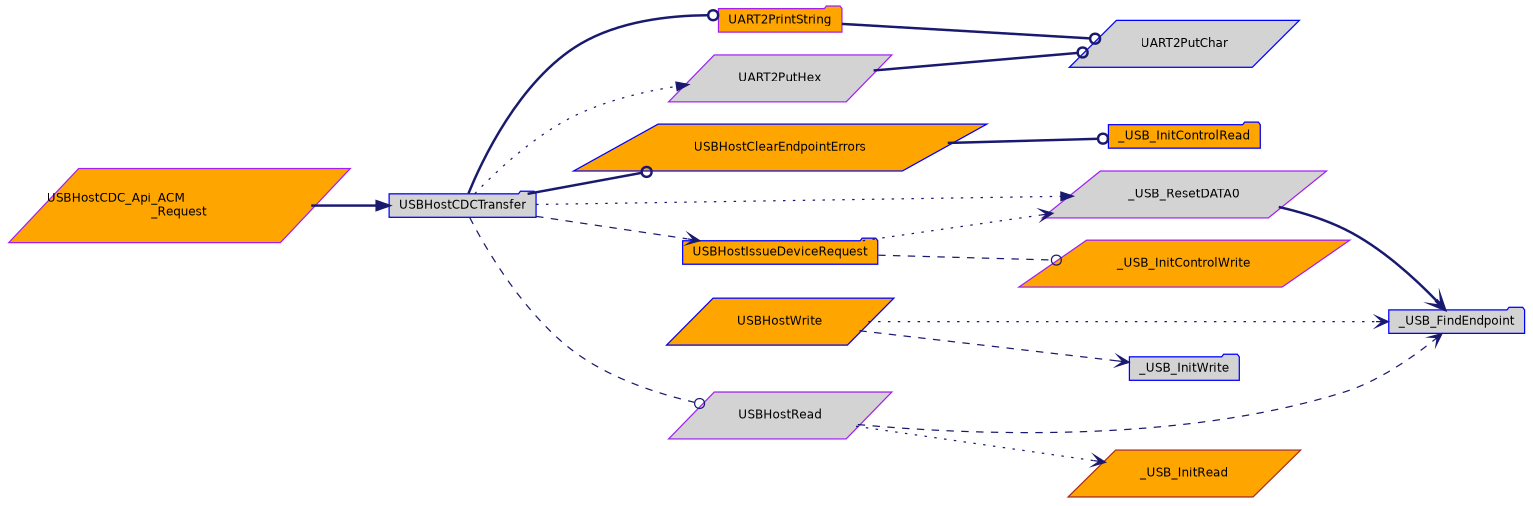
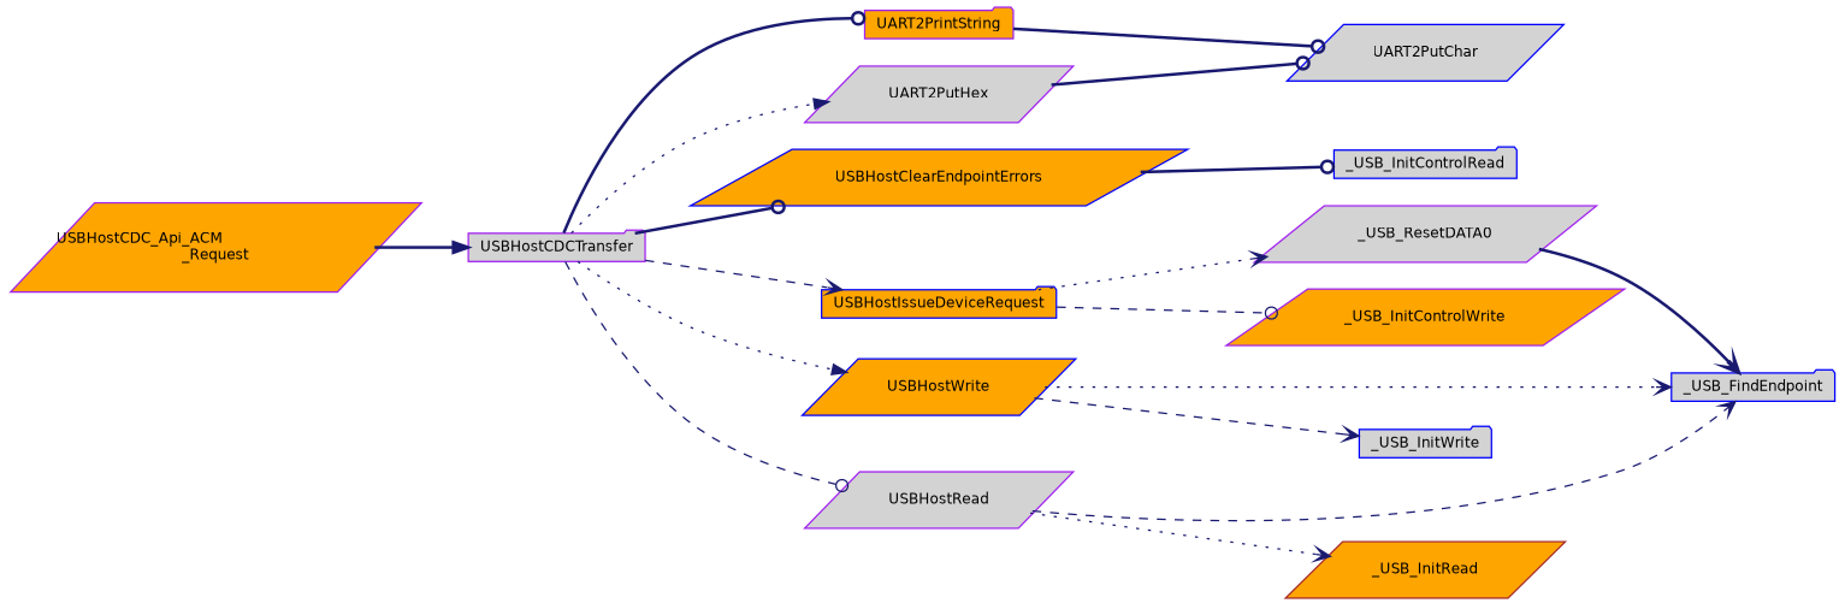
  digraph {
    rankdir=LR
    node [color=blue fillcolor=orange fontname=Helvetica fontsize=10 shape=parallelogram style=filled]
    edge [arrowhead=odot color=midnightblue fontname=Helvetica fontsize=10 labelfontname=Helvetica labelfontsize=10 style=bold]
    n1 [color=purple fontcolor=black height=0.2 label="USBHostCDC_Api_ACM\l_Request" width=0.4]
-   n2 [fillcolor=lightgrey height=0.2 label=USBHostCDCTransfer shape=folder width=0.4]
+   n2 [color=purple fillcolor=lightgrey height=0.2 label=USBHostCDCTransfer shape=folder width=0.4]
    n3 [color=purple height=0.2 label=UART2PrintString shape=folder width=0.4]
    n4 [color=purple fillcolor=lightgrey height=0.2 label=UART2PutHex width=0.4]
    n5 [height=0.2 label=USBHostClearEndpointErrors width=0.4]
    n6 [height=0.2 label=USBHostIssueDeviceRequest shape=folder width=0.4]
    n7 [height=0.2 label=USBHostWrite width=0.4]
    n8 [color=purple fillcolor=lightgrey height=0.2 label=USBHostRead width=0.4]
    n9 [fillcolor=lightgrey height=0.2 label=UART2PutChar width=0.4]
-   n10 [height=0.2 label=_USB_InitControlRead shape=folder width=0.4]
+   n10 [fillcolor=lightgrey height=0.2 label=_USB_InitControlRead shape=folder width=0.4]
    n11 [color=purple fillcolor=lightgrey height=0.2 label=_USB_ResetDATA0 width=0.4]
    n12 [color=purple height=0.2 label=_USB_InitControlWrite width=0.4]
    n13 [fillcolor=lightgrey height=0.2 label=_USB_FindEndpoint shape=folder width=0.4]
    n14 [fillcolor=lightgrey height=0.2 label=_USB_InitWrite shape=folder width=0.4]
    n15 [color=brown height=0.2 label=_USB_InitRead width=0.4]
    n1 -> n2 [arrowhead=normal]
    n2 -> n3
    n2 -> n4 [arrowhead=normal style=dotted]
    n2 -> n5
    n2 -> n6 [arrowhead=vee style=dashed]
-   n2 -> n11 [arrowhead=normal style=dotted]
+   n2 -> n7 [arrowhead=normal style=dotted]
    n2 -> n8 [style=dashed]
    n3 -> n9
    n4 -> n9
    n5 -> n10
    n6 -> n11 [arrowhead=vee style=dotted]
    n6 -> n12 [style=dashed]
    n7 -> n13 [arrowhead=vee style=dotted]
    n7 -> n14 [arrowhead=vee style=dashed]
    n8 -> n13 [arrowhead=vee style=dashed]
    n8 -> n15 [arrowhead=vee style=dotted]
    n11 -> n13 [arrowhead=vee]
  }
